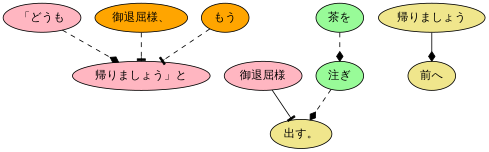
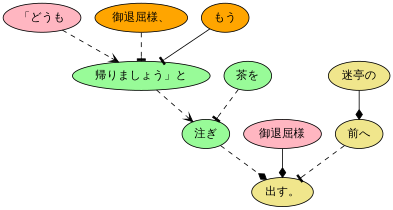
  digraph {
    node [fillcolor=palegreen style=filled]
    edge [arrowhead=tee style=dashed]
    n1 [fillcolor=lightpink label="「どうも"]
-   n2 [fillcolor=lightpink label="帰りましょう」と"]
+   n2 [label="帰りましょう」と"]
    n3 [label="注ぎ"]
    n4 [fillcolor=orange label="御退屈様、"]
    n5 [fillcolor=orange label="もう"]
    n6 [fillcolor=khaki label="出す。"]
    n7 [label="茶を"]
    n8 [fillcolor=lightpink label="御退屈様"]
-   n9 [fillcolor=khaki label="帰りましょう"]
+   n9 [fillcolor=khaki label="迷亭の"]
    n10 [fillcolor=khaki label="前へ"]
-   n1 -> n2 [arrowhead=diamond]
+   n1 -> n2 [arrowhead=vee]
+   n2 -> n3 [arrowhead=vee]
    n3 -> n6 [arrowhead=diamond]
    n4 -> n2
-   n5 -> n2
-   n7 -> n3 [arrowhead=diamond]
-   n8 -> n6 [style=solid]
+   n5 -> n2 [style=solid]
+   n7 -> n3
+   n8 -> n6 [arrowhead=diamond style=solid]
    n9 -> n10 [arrowhead=diamond style=solid]
+   n10 -> n6
  }
